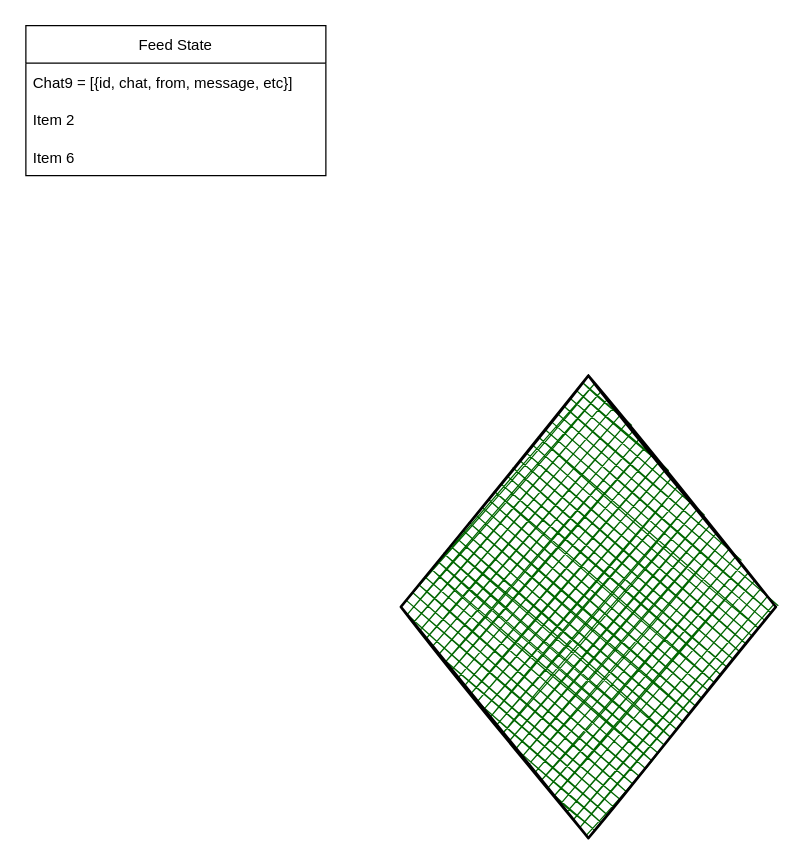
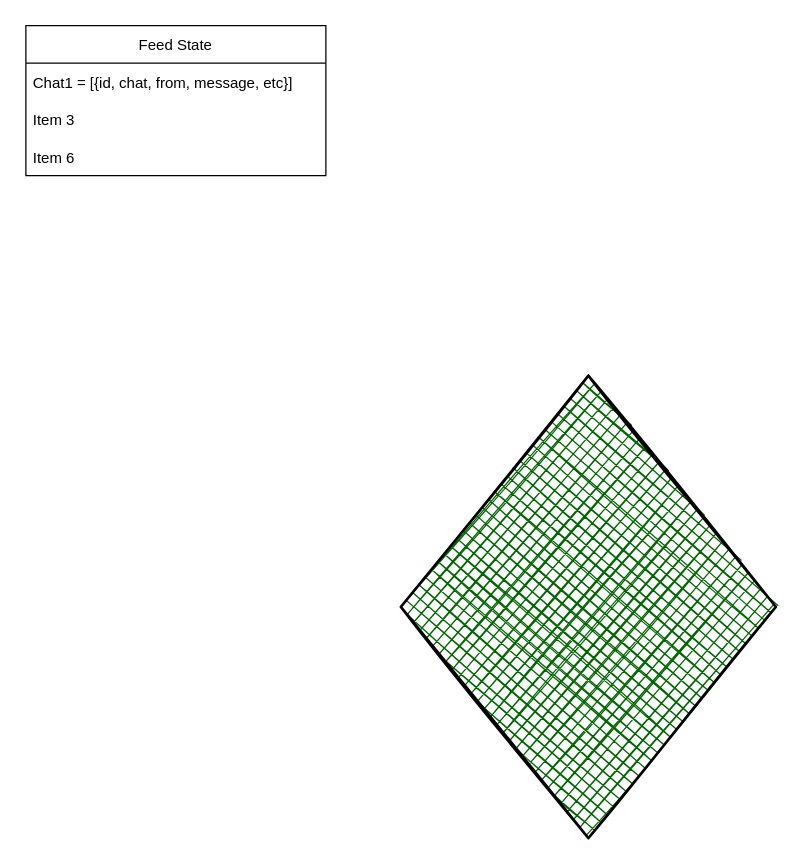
  <mxCell id="0" />
  <mxCell id="1" parent="0" />
  <mxCell id="2" value="Feed State" style="swimlane;fontStyle=0;childLayout=stackLayout;horizontal=1;startSize=30;horizontalStack=0;resizeParent=1;resizeParentMax=0;resizeLast=0;collapsible=1;marginBottom=0;" vertex="1" parent="1"><mxGeometry x="20" y="20" width="240" height="120" as="geometry"><mxRectangle x="170" y="100" width="100" height="30" as="alternateBounds" /></mxGeometry></mxCell>
- <mxCell id="3" value="Chat9 = [{id, chat, from, message, etc}]" style="text;strokeColor=none;fillColor=none;align=left;verticalAlign=middle;spacingLeft=4;spacingRight=4;overflow=hidden;points=[[0,0.5],[1,0.5]];portConstraint=eastwest;rotatable=0;" vertex="1" parent="2"><mxGeometry y="30" width="240" height="30" as="geometry" /></mxCell>
- <mxCell id="4" value="Item 2" style="text;strokeColor=none;fillColor=none;align=left;verticalAlign=middle;spacingLeft=4;spacingRight=4;overflow=hidden;points=[[0,0.5],[1,0.5]];portConstraint=eastwest;rotatable=0;" vertex="1" parent="2"><mxGeometry y="60" width="240" height="30" as="geometry" /></mxCell>
+ <mxCell id="3" value="Chat1 = [{id, chat, from, message, etc}]" style="text;strokeColor=none;fillColor=none;align=left;verticalAlign=middle;spacingLeft=4;spacingRight=4;overflow=hidden;points=[[0,0.5],[1,0.5]];portConstraint=eastwest;rotatable=0;" vertex="1" parent="2"><mxGeometry y="30" width="240" height="30" as="geometry" /></mxCell>
+ <mxCell id="4" value="Item 3" style="text;strokeColor=none;fillColor=none;align=left;verticalAlign=middle;spacingLeft=4;spacingRight=4;overflow=hidden;points=[[0,0.5],[1,0.5]];portConstraint=eastwest;rotatable=0;" vertex="1" parent="2"><mxGeometry y="60" width="240" height="30" as="geometry" /></mxCell>
  <mxCell id="5" value="Item 6" style="text;strokeColor=none;fillColor=none;align=left;verticalAlign=middle;spacingLeft=4;spacingRight=4;overflow=hidden;points=[[0,0.5],[1,0.5]];portConstraint=eastwest;rotatable=0;" vertex="1" parent="2"><mxGeometry y="90" width="240" height="30" as="geometry" /></mxCell>
  <mxCell id="6" value="" style="rhombus;whiteSpace=wrap;html=1;strokeWidth=2;fillWeight=-1;hachureGap=8;fillStyle=cross-hatch;fillColor=#006600;sketch=1;" vertex="1" parent="1"><mxGeometry x="320" y="300" width="300" height="370" as="geometry" /></mxCell>
